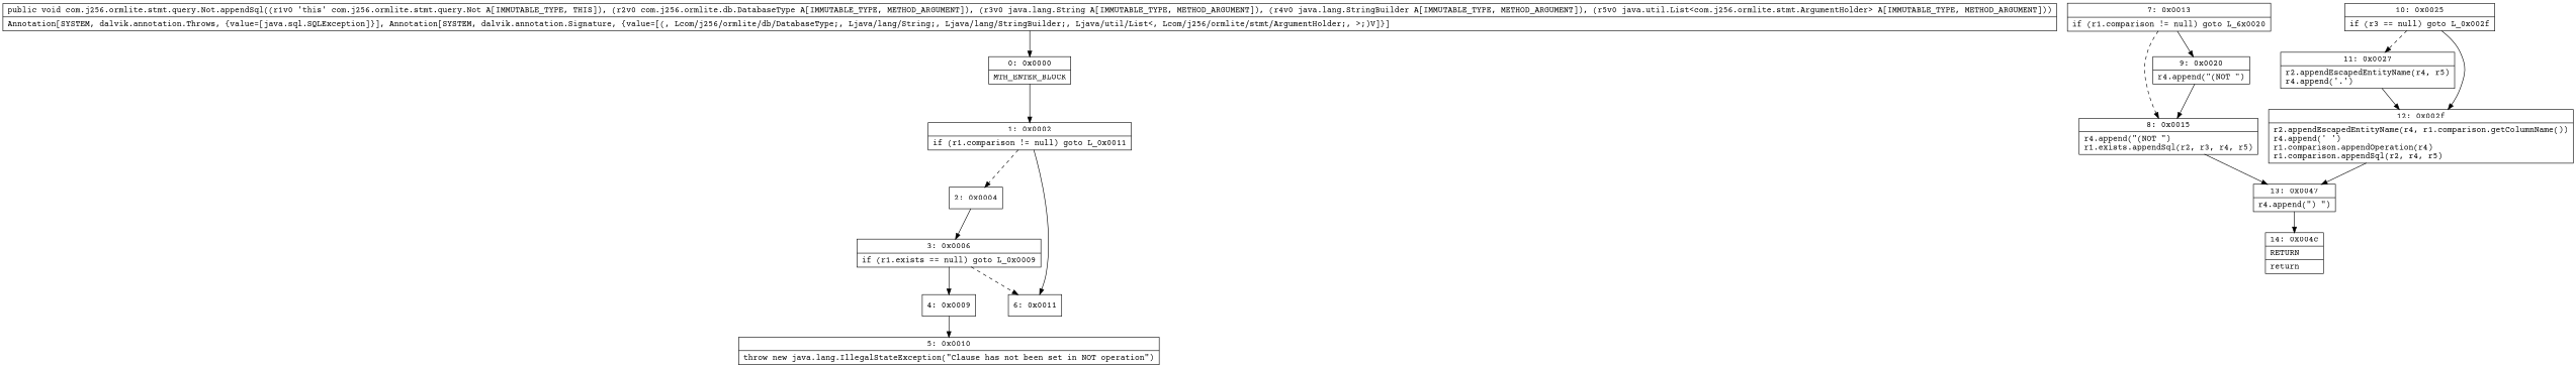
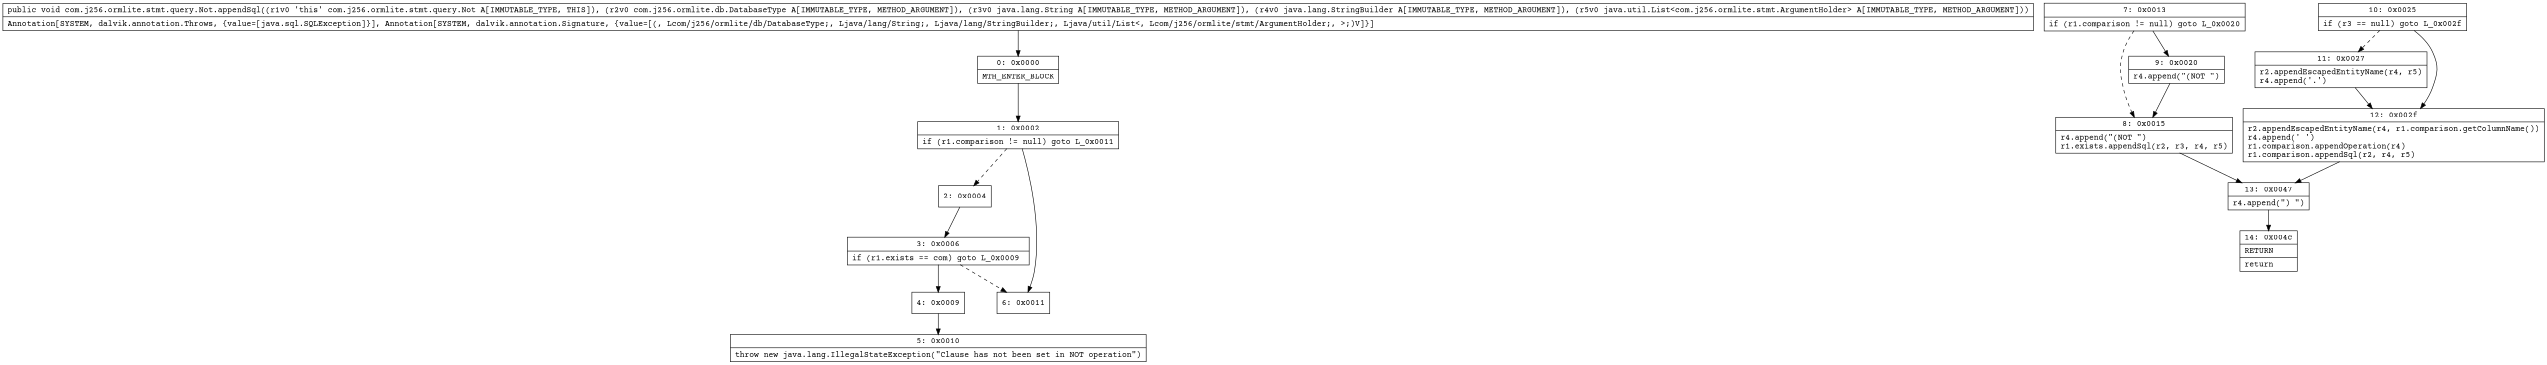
  digraph {
    fontname="Courier Prime"
    node [fontname="Courier Prime" shape=record]
    edge [fontname="Courier Prime"]
    n1 [label="{0\:\ 0x0000|MTH_ENTER_BLOCK\l}"]
    n2 [label="{1\:\ 0x0002|if (r1.comparison != null) goto L_0x0011\l}"]
    n3 [label="{2\:\ 0x0004}"]
    n4 [label="{6\:\ 0x0011}"]
-   n5 [label="{3\:\ 0x0006|if (r1.exists == null) goto L_0x0009\l}"]
+   n5 [label="{3\:\ 0x0006|if (r1.exists == com) goto L_0x0009\l}"]
    n6 [label="{4\:\ 0x0009}"]
    n7 [label="{5\:\ 0x0010|throw new java.lang.IllegalStateException(\"Clause has not been set in NOT operation\")\l}"]
-   n8 [label="{7\:\ 0x0013|if (r1.comparison != null) goto L_6x0020\l}"]
+   n8 [label="{7\:\ 0x0013|if (r1.comparison != null) goto L_0x0020\l}"]
    n9 [label="{8\:\ 0x0015|r4.append(\"(NOT \")\lr1.exists.appendSql(r2, r3, r4, r5)\l}"]
    n10 [label="{9\:\ 0x0020|r4.append(\"(NOT \")\l}"]
    n11 [label="{13\:\ 0x0047|r4.append(\") \")\l}"]
    n12 [label="{14\:\ 0x004c|RETURN\l|return\l}"]
    n13 [label="{10\:\ 0x0025|if (r3 == null) goto L_0x002f\l}"]
    n14 [label="{11\:\ 0x0027|r2.appendEscapedEntityName(r4, r5)\lr4.append('.')\l}"]
    n15 [label="{12\:\ 0x002f|r2.appendEscapedEntityName(r4, r1.comparison.getColumnName())\lr4.append(' ')\lr1.comparison.appendOperation(r4)\lr1.comparison.appendSql(r2, r4, r5)\l}"]
    n16 [label="{public void com.j256.ormlite.stmt.query.Not.appendSql((r1v0 'this' com.j256.ormlite.stmt.query.Not A[IMMUTABLE_TYPE, THIS]), (r2v0 com.j256.ormlite.db.DatabaseType A[IMMUTABLE_TYPE, METHOD_ARGUMENT]), (r3v0 java.lang.String A[IMMUTABLE_TYPE, METHOD_ARGUMENT]), (r4v0 java.lang.StringBuilder A[IMMUTABLE_TYPE, METHOD_ARGUMENT]), (r5v0 java.util.List\<com.j256.ormlite.stmt.ArgumentHolder\> A[IMMUTABLE_TYPE, METHOD_ARGUMENT]))  | Annotation[SYSTEM, dalvik.annotation.Throws, \{value=[java.sql.SQLException]\}], Annotation[SYSTEM, dalvik.annotation.Signature, \{value=[(, Lcom\/j256\/ormlite\/db\/DatabaseType;, Ljava\/lang\/String;, Ljava\/lang\/StringBuilder;, Ljava\/util\/List\<, Lcom\/j256\/ormlite\/stmt\/ArgumentHolder;, \>;)V]\}]\l}"]
    n1 -> n2
    n2 -> n3 [style=dashed]
    n2 -> n4
    n3 -> n5
    n5 -> n4 [style=dashed]
    n5 -> n6
    n6 -> n7
    n8 -> n9 [style=dashed]
    n8 -> n10
    n9 -> n11
    n10 -> n9
    n11 -> n12
    n13 -> n14 [style=dashed]
    n13 -> n15
    n14 -> n15
    n15 -> n11
    n16 -> n1
  }
